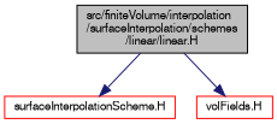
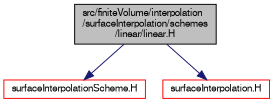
  digraph {
    node [color=red fontname=FreeSans fontsize=10 shape=record]
    edge [color=midnightblue fontname=FreeSans fontsize=10 labelfontname=FreeSans labelfontsize=10 style=solid]
    n1 [color=black fillcolor=grey75 fontcolor=black height=0.2 label="src/finiteVolume/interpolation\l/surfaceInterpolation/schemes\l/linear/linear.H" style=filled width=0.4]
    n2 [height=0.2 label="surfaceInterpolationScheme.H" width=0.4]
-   n3 [height=0.2 label="volFields.H" width=0.4]
+   n3 [height=0.2 label="surfaceInterpolation.H" width=0.4]
    n1 -> n2
    n1 -> n3
  }
